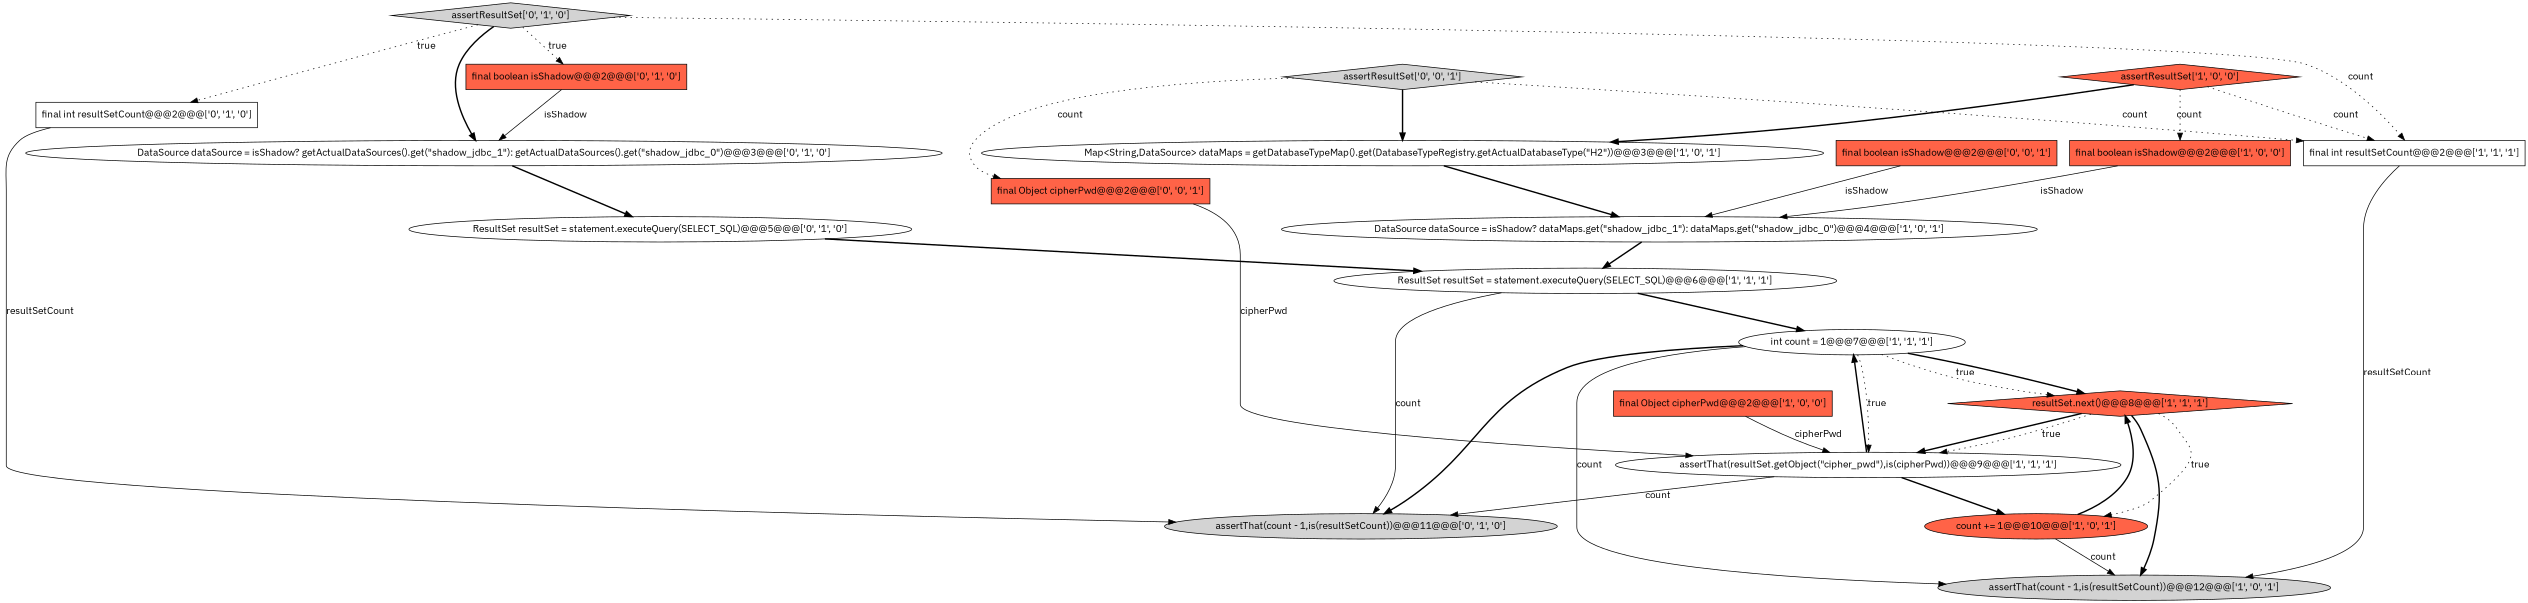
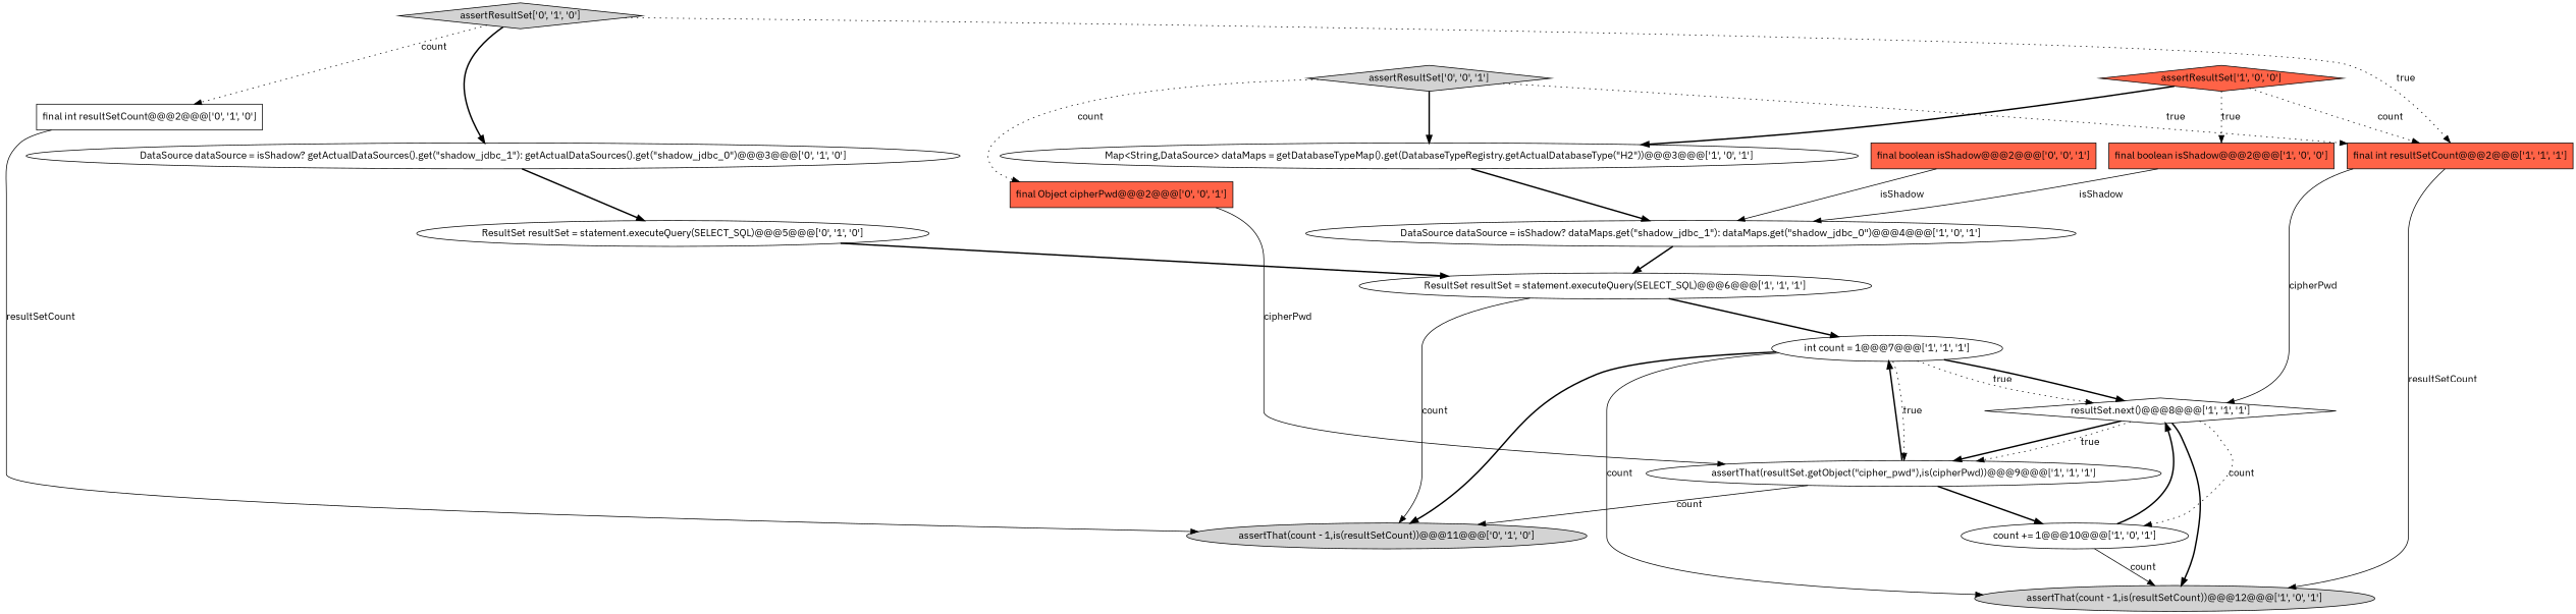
  digraph {
    fontname="IBM Plex Sans"
    node [fillcolor=white fontname="IBM Plex Sans" shape=ellipse style=filled]
    edge [fontname="IBM Plex Sans" style=bold]
    n1 [label="ResultSet resultSet = statement.executeQuery(SELECT_SQL)@@@5@@@['0', '1', '0']"]
    n2 [label="ResultSet resultSet = statement.executeQuery(SELECT_SQL)@@@6@@@['1', '1', '1']"]
    n3 [fillcolor=lightgray label="assertThat(count - 1,is(resultSetCount))@@@11@@@['0', '1', '0']"]
    n4 [label="int count = 1@@@7@@@['1', '1', '1']"]
    n5 [fillcolor=lightgray label="assertResultSet['0', '1', '0']" shape=diamond]
    n6 [label="final int resultSetCount@@@2@@@['0', '1', '0']" shape=box]
    n7 [label="DataSource dataSource = isShadow? getActualDataSources().get(\"shadow_jdbc_1\"): getActualDataSources().get(\"shadow_jdbc_0\")@@@3@@@['0', '1', '0']"]
-   n8 [fillcolor=tomato label="final boolean isShadow@@@2@@@['0', '1', '0']" shape=box]
-   n9 [label="final int resultSetCount@@@2@@@['1', '1', '1']" shape=box]
-   n10 [fillcolor=tomato label="resultSet.next()@@@8@@@['1', '1', '1']" shape=diamond]
+   n9 [fillcolor=tomato label="final int resultSetCount@@@2@@@['1', '1', '1']" shape=box]
+   n10 [label="resultSet.next()@@@8@@@['1', '1', '1']" shape=diamond]
    n11 [fillcolor=lightgray label="assertThat(count - 1,is(resultSetCount))@@@12@@@['1', '0', '1']"]
    n12 [fillcolor=lightgray label="assertResultSet['0', '0', '1']" shape=diamond]
    n13 [label="Map<String,DataSource> dataMaps = getDatabaseTypeMap().get(DatabaseTypeRegistry.getActualDatabaseType(\"H2\"))@@@3@@@['1', '0', '1']"]
    n14 [fillcolor=tomato label="final Object cipherPwd@@@2@@@['0', '0', '1']" shape=box]
    n15 [fillcolor=tomato label="final boolean isShadow@@@2@@@['0', '0', '1']" shape=box]
    n16 [label="DataSource dataSource = isShadow? dataMaps.get(\"shadow_jdbc_1\"): dataMaps.get(\"shadow_jdbc_0\")@@@4@@@['1', '0', '1']"]
    n17 [label="assertThat(resultSet.getObject(\"cipher_pwd\"),is(cipherPwd))@@@9@@@['1', '1', '1']"]
-   n18 [fillcolor=tomato label="count += 1@@@10@@@['1', '0', '1']"]
+   n18 [label="count += 1@@@10@@@['1', '0', '1']"]
    n19 [fillcolor=tomato label="final boolean isShadow@@@2@@@['1', '0', '0']" shape=box]
-   n20 [fillcolor=tomato label="final Object cipherPwd@@@2@@@['1', '0', '0']" shape=box]
    n21 [fillcolor=tomato label="assertResultSet['1', '0', '0']" shape=diamond]
    n1 -> n2
    n2 -> n3 [label=count style=solid]
    n2 -> n4
    n4 -> n3
    n4 -> n10
    n4 -> n10 [label=true style=dotted]
    n4 -> n11 [label=count style=solid]
    n4 -> n17 [label=true style=dotted]
-   n5 -> n6 [label=true style=dotted]
+   n5 -> n6 [label=count style=dotted]
    n5 -> n7
-   n5 -> n8 [label=true style=dotted]
-   n5 -> n9 [label=count style=dotted]
+   n5 -> n9 [label=true style=dotted]
    n6 -> n3 [label=resultSetCount style=solid]
    n7 -> n1
-   n8 -> n7 [label=isShadow style=solid]
+   n9 -> n10 [label=cipherPwd style=solid]
    n9 -> n11 [label=resultSetCount style=solid]
    n10 -> n11
    n10 -> n17
    n10 -> n17 [label=true style=dotted]
-   n10 -> n18 [label=true style=dotted]
-   n12 -> n9 [label=count style=dotted]
+   n10 -> n18 [label=count style=dotted]
+   n12 -> n9 [label=true style=dotted]
    n12 -> n13
    n12 -> n14 [label=count style=dotted]
    n13 -> n16
    n14 -> n17 [label=cipherPwd style=solid]
    n15 -> n16 [label=isShadow style=solid]
    n16 -> n2
    n17 -> n3 [label=count style=solid]
    n17 -> n4
    n17 -> n18
    n18 -> n10
    n18 -> n11 [label=count style=solid]
    n19 -> n16 [label=isShadow style=solid]
-   n20 -> n17 [label=cipherPwd style=solid]
    n21 -> n9 [label=count style=dotted]
    n21 -> n13
-   n21 -> n19 [label=count style=dotted]
+   n21 -> n19 [label=true style=dotted]
  }
